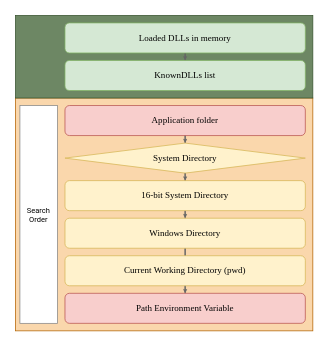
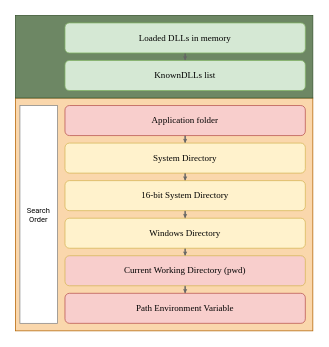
  <mxCell id="0" />
  <mxCell id="1" parent="0" />
  <mxCell id="2" value="" style="rounded=0;whiteSpace=wrap;html=1;strokeColor=#b46504;fontSize=10;fillColor=#fad7ac;" vertex="1" parent="1"><mxGeometry x="20" y="130" width="396" height="310" as="geometry" /></mxCell>
  <mxCell id="3" value="" style="rounded=0;whiteSpace=wrap;html=1;strokeColor=#3A5431;fontSize=10;fillColor=#6d8764;fontColor=#ffffff;" vertex="1" parent="1"><mxGeometry x="20" y="20" width="396" height="110" as="geometry" /></mxCell>
  <mxCell id="4" style="edgeStyle=orthogonalEdgeStyle;rounded=1;orthogonalLoop=1;jettySize=auto;html=1;entryX=0.5;entryY=0;entryDx=0;entryDy=0;fontSize=10;fillColor=#f5f5f5;strokeColor=#666666;endSize=3;" edge="1" parent="1" source="5" target="8"><mxGeometry relative="1" as="geometry" /></mxCell>
  <mxCell id="5" value="Loaded DLLs in memory" style="rounded=1;whiteSpace=wrap;html=1;fillColor=#d5e8d4;strokeColor=#82b366;fontFamily=Cabin;spacing=4;spacingTop=4;spacingBottom=4;spacingRight=4;spacingLeft=4;" parent="1" vertex="1"><mxGeometry x="86" y="30" width="320" height="40" as="geometry" /></mxCell>
  <mxCell id="6" style="edgeStyle=orthogonalEdgeStyle;rounded=1;orthogonalLoop=1;jettySize=auto;html=1;entryX=0.5;entryY=0;entryDx=0;entryDy=0;fontSize=10;fillColor=#f5f5f5;strokeColor=#666666;endSize=3;" edge="1" parent="1" source="7" target="10"><mxGeometry relative="1" as="geometry" /></mxCell>
  <mxCell id="7" value="Application folder" style="rounded=1;whiteSpace=wrap;html=1;fillColor=#f8cecc;strokeColor=#b85450;fontFamily=Cabin;spacing=4;spacingTop=4;spacingBottom=4;spacingRight=4;spacingLeft=4;" parent="1" vertex="1"><mxGeometry x="86" y="140" width="320" height="40" as="geometry" /></mxCell>
  <mxCell id="8" value="KnownDLLs list" style="rounded=1;whiteSpace=wrap;html=1;fillColor=#d5e8d4;strokeColor=#82b366;fontFamily=Cabin;spacing=4;spacingTop=4;spacingBottom=4;spacingRight=4;spacingLeft=4;" vertex="1" parent="1"><mxGeometry x="86" y="80" width="320" height="40" as="geometry" /></mxCell>
  <mxCell id="9" style="edgeStyle=orthogonalEdgeStyle;rounded=1;orthogonalLoop=1;jettySize=auto;html=1;entryX=0.5;entryY=0;entryDx=0;entryDy=0;fontSize=10;fillColor=#f5f5f5;strokeColor=#666666;endSize=3;" edge="1" parent="1" source="10" target="12"><mxGeometry relative="1" as="geometry" /></mxCell>
- <mxCell id="10" value="System Directory" style="rhombus;whiteSpace=wrap;html=1;fillColor=#fff2cc;strokeColor=#d6b656;fontFamily=Cabin;spacing=4;spacingTop=4;spacingBottom=4;spacingRight=4;spacingLeft=4;" vertex="1" parent="1"><mxGeometry x="86" y="190" width="320" height="40" as="geometry" /></mxCell>
+ <mxCell id="10" value="System Directory" style="rounded=1;whiteSpace=wrap;html=1;fillColor=#fff2cc;strokeColor=#d6b656;fontFamily=Cabin;spacing=4;spacingTop=4;spacingBottom=4;spacingRight=4;spacingLeft=4;" vertex="1" parent="1"><mxGeometry x="86" y="190" width="320" height="40" as="geometry" /></mxCell>
  <mxCell id="11" style="edgeStyle=orthogonalEdgeStyle;rounded=1;orthogonalLoop=1;jettySize=auto;html=1;entryX=0.5;entryY=0;entryDx=0;entryDy=0;fontSize=10;fillColor=#f5f5f5;strokeColor=#666666;endSize=3;" edge="1" parent="1" source="12" target="14"><mxGeometry relative="1" as="geometry" /></mxCell>
  <mxCell id="12" value="16-bit System Directory" style="rounded=1;whiteSpace=wrap;html=1;fillColor=#fff2cc;strokeColor=#d6b656;fontFamily=Cabin;spacing=4;spacingTop=4;spacingBottom=4;spacingRight=4;spacingLeft=4;" vertex="1" parent="1"><mxGeometry x="86" y="240" width="320" height="40" as="geometry" /></mxCell>
- <mxCell id="13" style="edgeStyle=orthogonalEdgeStyle;rounded=1;orthogonalLoop=1;jettySize=auto;html=1;entryX=0.5;entryY=0;entryDx=0;entryDy=0;fontSize=10;fillColor=#f5f5f5;strokeColor=#666666;endSize=3;endArrow=none;" edge="1" parent="1" source="14" target="16"><mxGeometry relative="1" as="geometry" /></mxCell>
+ <mxCell id="13" style="edgeStyle=orthogonalEdgeStyle;rounded=1;orthogonalLoop=1;jettySize=auto;html=1;entryX=0.5;entryY=0;entryDx=0;entryDy=0;fontSize=10;fillColor=#f5f5f5;strokeColor=#666666;endSize=3;" edge="1" parent="1" source="14" target="16"><mxGeometry relative="1" as="geometry" /></mxCell>
  <mxCell id="14" value="Windows Directory" style="rounded=1;whiteSpace=wrap;html=1;fillColor=#fff2cc;strokeColor=#d6b656;fontFamily=Cabin;spacing=4;spacingTop=4;spacingBottom=4;spacingRight=4;spacingLeft=4;" vertex="1" parent="1"><mxGeometry x="86" y="290" width="320" height="40" as="geometry" /></mxCell>
  <mxCell id="15" style="edgeStyle=orthogonalEdgeStyle;rounded=1;orthogonalLoop=1;jettySize=auto;html=1;entryX=0.5;entryY=0;entryDx=0;entryDy=0;fontSize=10;fillColor=#f5f5f5;strokeColor=#666666;endSize=3;" edge="1" parent="1" source="16" target="17"><mxGeometry relative="1" as="geometry" /></mxCell>
- <mxCell id="16" value="Current Working Directory (pwd)" style="rounded=1;whiteSpace=wrap;html=1;fillColor=#fff2cc;strokeColor=#d6b656;fontFamily=Cabin;spacing=4;spacingTop=4;spacingBottom=4;spacingRight=4;spacingLeft=4;" vertex="1" parent="1"><mxGeometry x="86" y="340" width="320" height="40" as="geometry" /></mxCell>
+ <mxCell id="16" value="Current Working Directory (pwd)" style="rounded=1;whiteSpace=wrap;html=1;fillColor=#f8cecc;strokeColor=#d6b656;fontFamily=Cabin;spacing=4;spacingTop=4;spacingBottom=4;spacingRight=4;spacingLeft=4;" vertex="1" parent="1"><mxGeometry x="86" y="340" width="320" height="40" as="geometry" /></mxCell>
  <mxCell id="17" value="Path Environment Variable" style="rounded=1;whiteSpace=wrap;html=1;fillColor=#f8cecc;strokeColor=#b85450;fontFamily=Cabin;spacing=4;spacingTop=4;spacingBottom=4;spacingRight=4;spacingLeft=4;" vertex="1" parent="1"><mxGeometry x="86" y="390" width="320" height="40" as="geometry" /></mxCell>
  <mxCell id="18" value="Search Order" style="rounded=0;whiteSpace=wrap;html=1;strokeColor=#878787;fontSize=10;fontFamily=Roboto;spacing=4;" vertex="1" parent="1"><mxGeometry x="26" y="140" width="50" height="290" as="geometry" /></mxCell>
